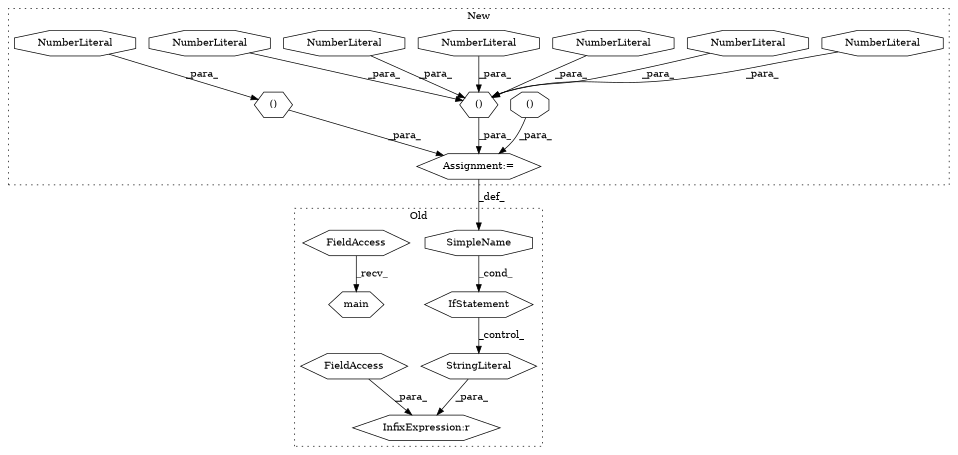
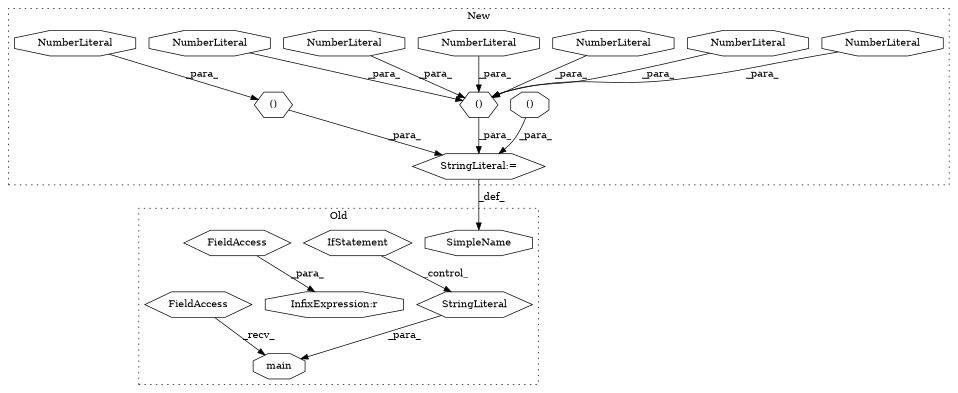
  digraph {
    node [a=34 l=1 shape=octagon]
-   n1 [a=32 l=6 label=main s=1616 shape=hexagon]
-   n2 [a=27 l=4 label="InfixExpression:r" s=1576 shape=hexagon]
+   n1 [a=32 l=6 label=main s=1616]
+   n2 [a=27 l=4 label="InfixExpression:r" s=1576]
    n3 [a=45 l=10 label=StringLiteral s=1580 shape=hexagon]
    n4 [a=42 label=SimpleName l=""]
    n5 [a=25 l="4,2" label=IfStatement s="1564,1590" shape=hexagon]
    n6 [a=22 l=8 label=FieldAccess s=1568 shape=hexagon]
    n7 [a=22 l=15 label=FieldAccess s=1600 shape=hexagon]
    n8 [a=106 l=87 label="()" s=555 shape=hexagon]
-   n9 [a=7 l=10 label="Assignment:=" s=322 shape=hexagon]
+   n9 [a=7 l=10 label="StringLiteral:=" s=322 shape=hexagon]
    n10 [label=NumberLiteral s=626]
    n11 [label=NumberLiteral s=556]
    n12 [label=NumberLiteral s=598]
    n13 [a=106 l=59 label="()" s=473]
    n14 [label=NumberLiteral s=570]
    n15 [a=106 l=45 label="()" s=405 shape=hexagon]
    n16 [label=NumberLiteral s=584]
    n17 [label=NumberLiteral s=406]
    n18 [label=NumberLiteral s=641]
    subgraph cluster_1 {
      label=Old
      style=dotted
      n1
      n2
      n3
      n4
      n5
      n6
      n7
    }
    subgraph cluster_2 {
      label=New
      style=dotted
      n8
      n9
      n10
      n11
      n12
      n13
      n14
      n15
      n16
      n17
      n18
    }
-   n3 -> n2 [label=_para_]
-   n4 -> n5 [label=_cond_]
+   n3 -> n1 [label=_para_]
    n5 -> n3 [label=_control_]
    n6 -> n2 [label=_para_]
    n7 -> n1 [label=_recv_]
    n8 -> n9 [label=_para_]
    n9 -> n4 [label=_def_]
    n10 -> n8 [label=_para_]
    n11 -> n8 [label=_para_]
    n12 -> n8 [label=_para_]
    n13 -> n9 [label=_para_]
    n14 -> n8 [label=_para_]
    n15 -> n9 [label=_para_]
    n16 -> n8 [label=_para_]
    n17 -> n15 [label=_para_]
    n18 -> n8 [label=_para_]
  }
